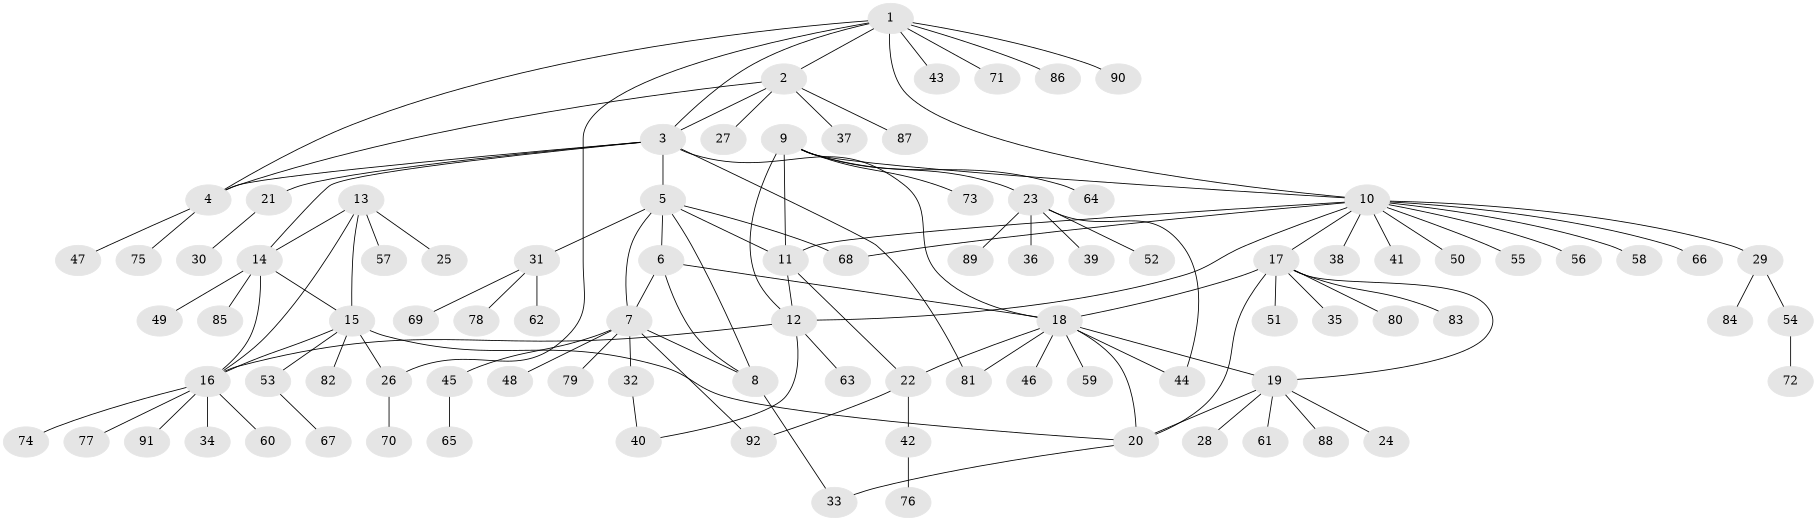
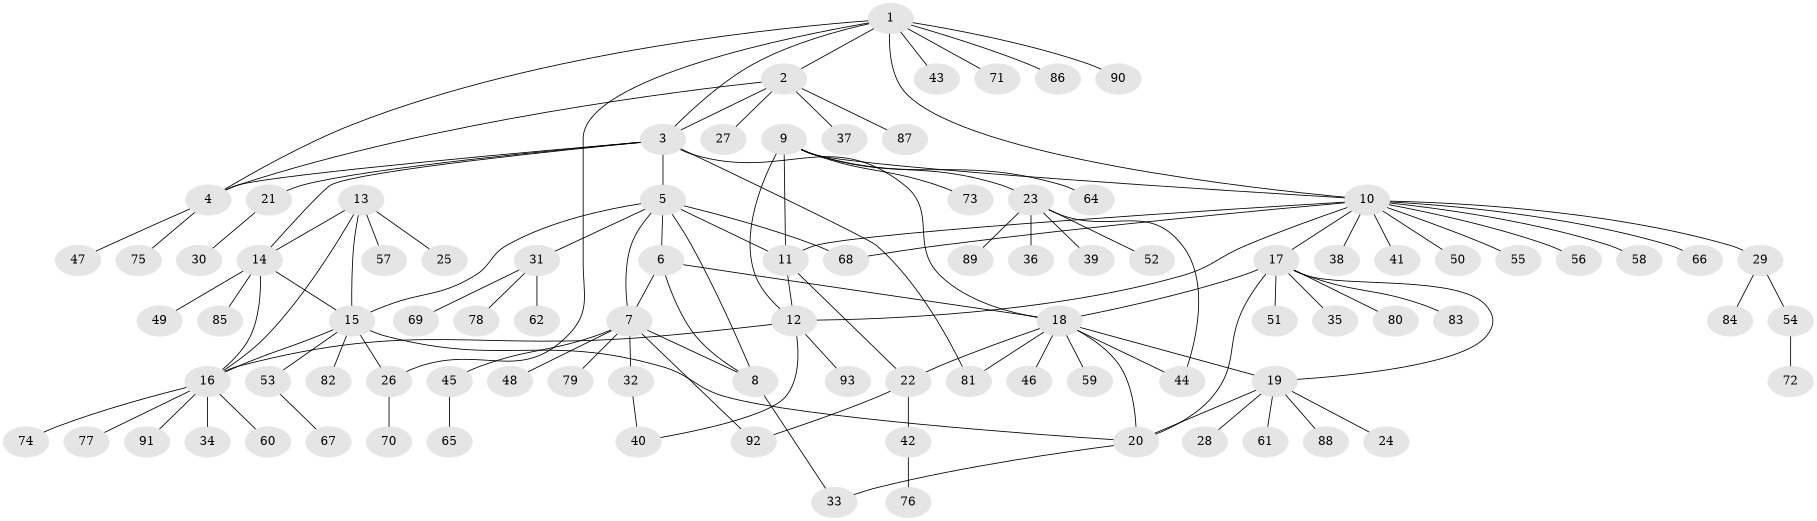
  graph {
    node [color=gray90 style=filled]
    1
    2
    3
    4
    10
    26
    43
    71
    86
    90
    27
    37
    87
    5
    14
    18
    21
    81
    47
    75
    11
    68
    12
    17
    29
    38
    41
    50
    55
    56
    58
    66
    70
    6
    7
    8
    15
    31
    16
    49
    85
    22
    20
    19
    44
    46
    59
    30
    32
    45
    48
    79
    92
    33
    53
    82
    62
    69
    78
    40
    65
    9
    23
    64
    73
-   63
+   63 [label=93]
    36
    39
    52
    89
    51
    35
    80
    83
    54
    84
    42
    34
    60
    74
    77
    91
    13
    25
    57
    67
    24
    28
    61
    88
    76
    72
    1 -- 2
    1 -- 3
    1 -- 4
    1 -- 10
    1 -- 26
    1 -- 43
    1 -- 71
    1 -- 86
    1 -- 90
    2 -- 3
    2 -- 4
    2 -- 27
    2 -- 37
    2 -- 87
    3 -- 4
    3 -- 5
    3 -- 14
    3 -- 18
    3 -- 21
    3 -- 81
    4 -- 47
    4 -- 75
    10 -- 11
    10 -- 68
    10 -- 12
    10 -- 17
    10 -- 29
    10 -- 38
    10 -- 41
    10 -- 50
    10 -- 55
    10 -- 56
    10 -- 58
    10 -- 66
    26 -- 70
    5 -- 11
    5 -- 68
    5 -- 6
    5 -- 7
    5 -- 8
+   5 -- 15
    5 -- 31
    14 -- 15
    14 -- 16
    14 -- 49
    14 -- 85
    18 -- 81
    18 -- 22
    18 -- 20
    18 -- 19
    18 -- 44
    18 -- 46
    18 -- 59
    21 -- 30
    11 -- 12
    11 -- 22
    12 -- 16
    12 -- 40
    12 -- 63
    17 -- 18
    17 -- 20
    17 -- 19
    17 -- 51
    17 -- 35
    17 -- 80
    17 -- 83
    29 -- 54
    29 -- 84
    6 -- 18
    6 -- 7
    6 -- 8
    7 -- 8
    7 -- 32
    7 -- 45
    7 -- 48
    7 -- 79
    7 -- 92
    8 -- 33
    15 -- 26
    15 -- 16
    15 -- 20
    15 -- 53
    15 -- 82
    31 -- 62
    31 -- 69
    31 -- 78
    16 -- 34
    16 -- 60
    16 -- 74
    16 -- 77
    16 -- 91
    22 -- 92
    22 -- 42
    20 -- 33
    19 -- 20
    19 -- 24
    19 -- 28
    19 -- 61
    19 -- 88
    32 -- 40
    45 -- 65
    53 -- 67
    9 -- 10
    9 -- 11
    9 -- 12
    9 -- 23
    9 -- 64
    9 -- 73
    23 -- 44
    23 -- 36
    23 -- 39
    23 -- 52
    23 -- 89
    54 -- 72
    42 -- 76
    13 -- 14
    13 -- 15
    13 -- 16
    13 -- 25
    13 -- 57
  }
